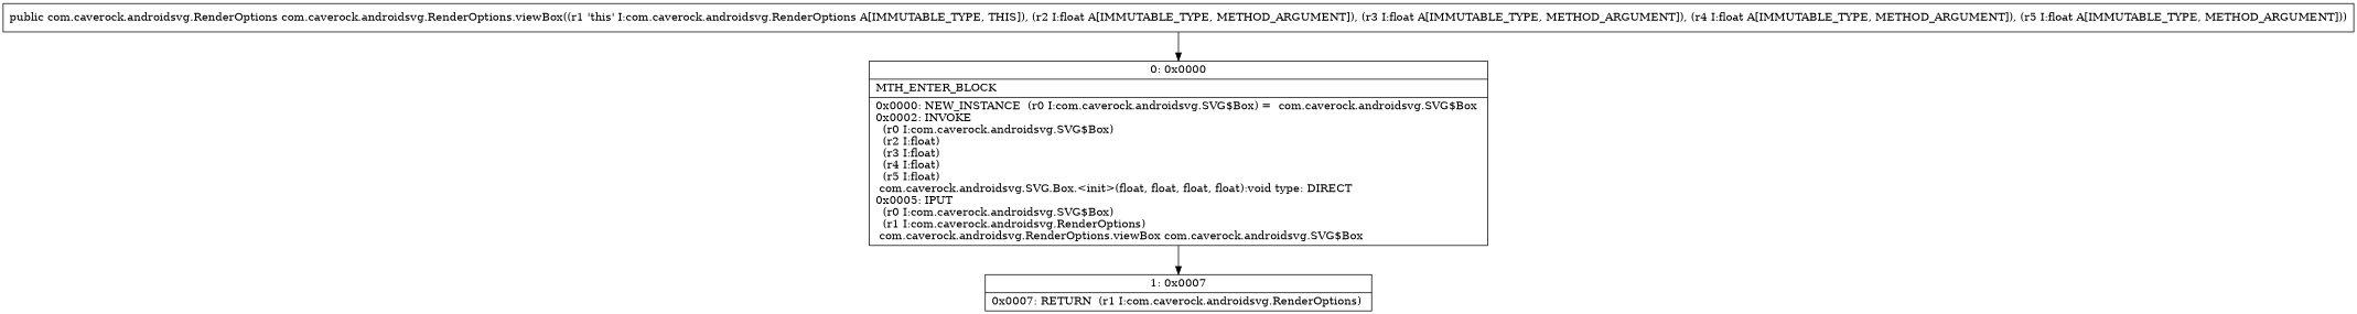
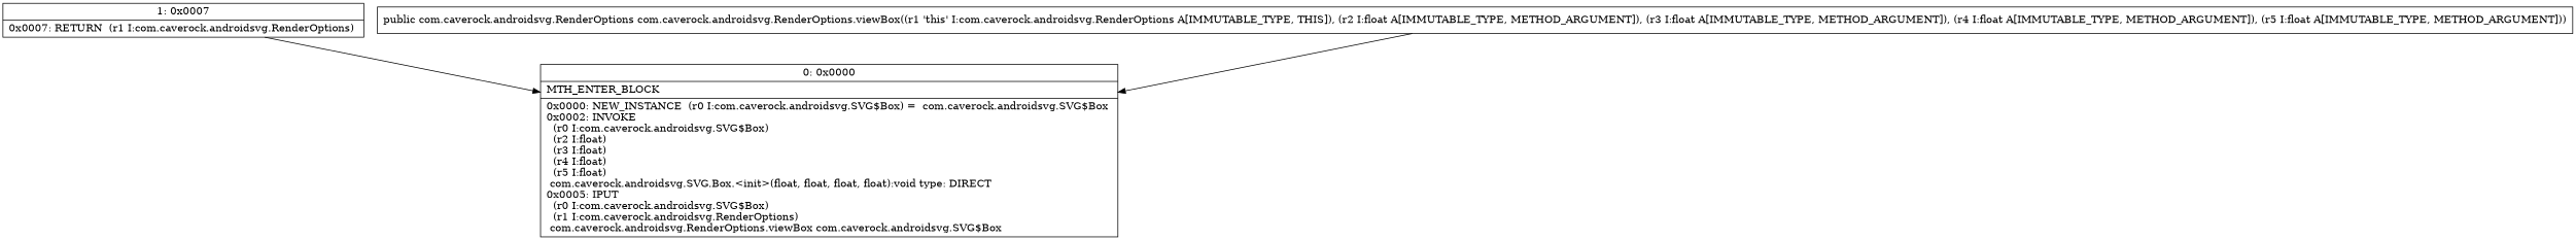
  digraph {
    node [shape=record]
    n1 [label="{0\:\ 0x0000|MTH_ENTER_BLOCK\l|0x0000: NEW_INSTANCE  (r0 I:com.caverock.androidsvg.SVG$Box) =  com.caverock.androidsvg.SVG$Box \l0x0002: INVOKE  \l  (r0 I:com.caverock.androidsvg.SVG$Box)\l  (r2 I:float)\l  (r3 I:float)\l  (r4 I:float)\l  (r5 I:float)\l com.caverock.androidsvg.SVG.Box.\<init\>(float, float, float, float):void type: DIRECT \l0x0005: IPUT  \l  (r0 I:com.caverock.androidsvg.SVG$Box)\l  (r1 I:com.caverock.androidsvg.RenderOptions)\l com.caverock.androidsvg.RenderOptions.viewBox com.caverock.androidsvg.SVG$Box \l}"]
    n2 [label="{1\:\ 0x0007|0x0007: RETURN  (r1 I:com.caverock.androidsvg.RenderOptions) \l}"]
    n3 [label="{public com.caverock.androidsvg.RenderOptions com.caverock.androidsvg.RenderOptions.viewBox((r1 'this' I:com.caverock.androidsvg.RenderOptions A[IMMUTABLE_TYPE, THIS]), (r2 I:float A[IMMUTABLE_TYPE, METHOD_ARGUMENT]), (r3 I:float A[IMMUTABLE_TYPE, METHOD_ARGUMENT]), (r4 I:float A[IMMUTABLE_TYPE, METHOD_ARGUMENT]), (r5 I:float A[IMMUTABLE_TYPE, METHOD_ARGUMENT])) }"]
-   n1 -> n2
+   n2 -> n1
    n3 -> n1
  }
